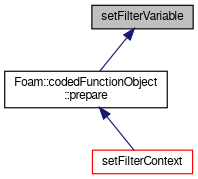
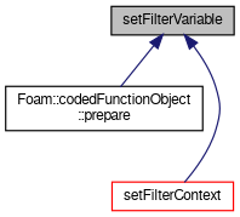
  digraph {
    rankdir=TB
    node [color=black fontname=FreeSans fontsize=10 shape=record]
    edge [color=midnightblue dir=back fontname=FreeSans fontsize=10 labelfontname=FreeSans labelfontsize=10 style=solid]
    n1 [fillcolor=grey75 fontcolor=black height=0.2 label=setFilterVariable style=filled width=0.4]
    n2 [height=0.2 label="Foam::codedFunctionObject\l::prepare" width=0.4]
    n3 [color=red height=0.2 label=setFilterContext width=0.4]
    n1 -> n2
-   n2 -> n3
+   n1 -> n3
  }
